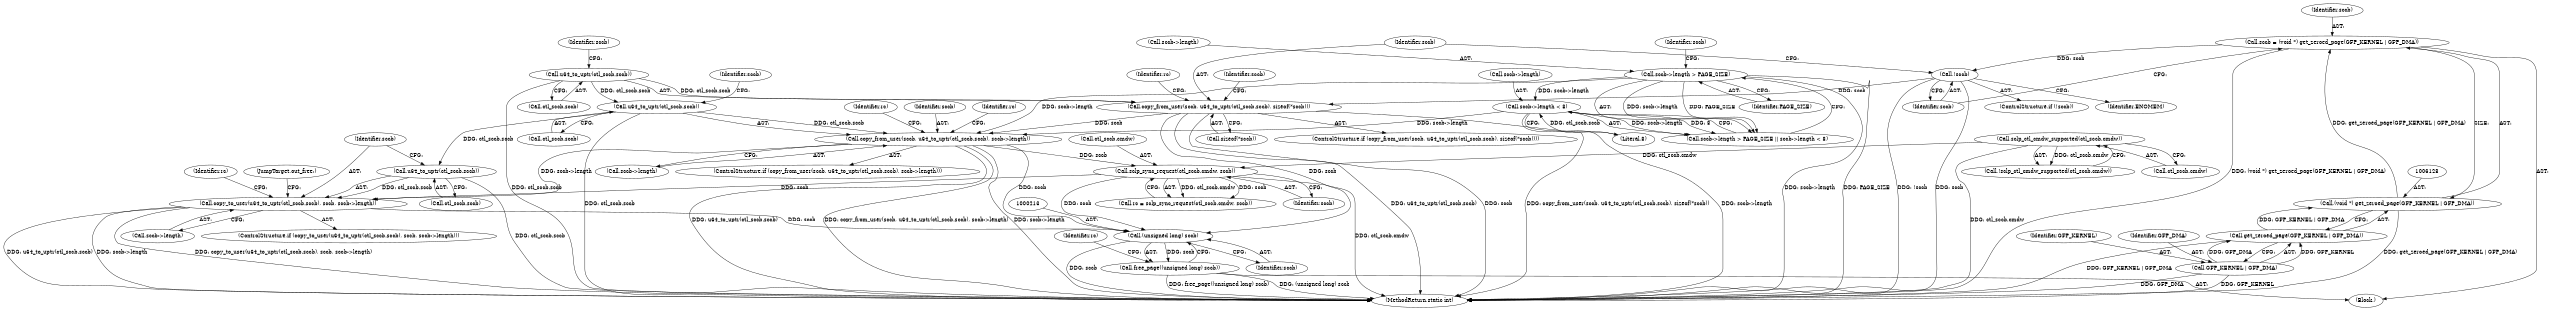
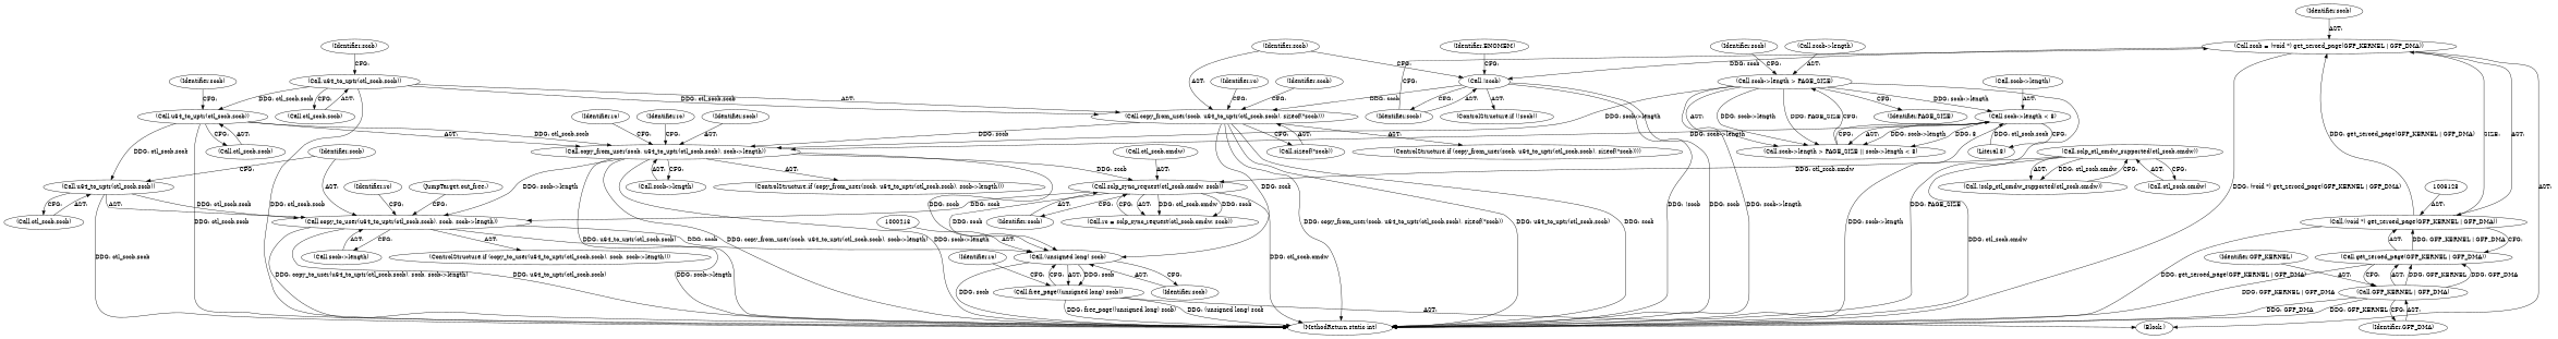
  digraph {
    n1 [label="(Call,copy_to_user(u64_to_uptr(ctl_sccb.sccb), sccb, sccb->length))"]
    n2 [label="(Call,(unsigned long) sccb)"]
    n3 [label="(Call,sccb->length)"]
    n4 [label="(MethodReturn,static int)"]
    n5 [label="(ControlStructure,if (copy_to_user(u64_to_uptr(ctl_sccb.sccb), sccb, sccb->length)))"]
    n6 [label="(Call,free_page((unsigned long) sccb))"]
    n7 [label="(Identifier,sccb)"]
    n8 [label="(Call,u64_to_uptr(ctl_sccb.sccb))"]
    n9 [label="(Call,ctl_sccb.sccb)"]
    n10 [label="(Call,u64_to_uptr(ctl_sccb.sccb))"]
    n11 [label="(Call,copy_from_user(sccb, u64_to_uptr(ctl_sccb.sccb), sccb->length))"]
    n12 [label="(Call,ctl_sccb.sccb)"]
    n13 [label="(Call,sclp_sync_request(ctl_sccb.cmdw, sccb))"]
    n14 [label="(Call,sccb->length)"]
    n15 [label="(ControlStructure,if (copy_from_user(sccb, u64_to_uptr(ctl_sccb.sccb), sccb->length)))"]
    n16 [label="(Call,u64_to_uptr(ctl_sccb.sccb))"]
    n17 [label="(Call,copy_from_user(sccb, u64_to_uptr(ctl_sccb.sccb), sizeof(*sccb)))"]
    n18 [label="(Call,ctl_sccb.sccb)"]
    n19 [label="(Call,sizeof(*sccb))"]
    n20 [label="(ControlStructure,if (copy_from_user(sccb, u64_to_uptr(ctl_sccb.sccb), sizeof(*sccb))))"]
    n21 [label="(Identifier,sccb)"]
    n22 [label="(Call,rc = sclp_sync_request(ctl_sccb.cmdw, sccb))"]
    n23 [label="(Call,sclp_ctl_cmdw_supported(ctl_sccb.cmdw))"]
    n24 [label="(Call,ctl_sccb.cmdw)"]
    n25 [label="(Call,!sclp_ctl_cmdw_supported(ctl_sccb.cmdw))"]
    n26 [label="(Call,!sccb)"]
    n27 [label="(ControlStructure,if (!sccb))"]
    n28 [label="(Identifier,sccb)"]
    n29 [label="(Call,sccb = (void *) get_zeroed_page(GFP_KERNEL | GFP_DMA))"]
    n30 [label="(Call,(void *) get_zeroed_page(GFP_KERNEL | GFP_DMA))"]
    n31 [label="(Block,)"]
    n32 [label="(Call,get_zeroed_page(GFP_KERNEL | GFP_DMA))"]
    n33 [label="(Call,GFP_KERNEL | GFP_DMA)"]
    n34 [label="(Identifier,GFP_DMA)"]
    n35 [label="(Call,sccb->length > PAGE_SIZE)"]
    n36 [label="(Call,sccb->length < 8)"]
    n37 [label="(Identifier,PAGE_SIZE)"]
    n38 [label="(Call,sccb->length > PAGE_SIZE || sccb->length < 8)"]
    n39 [label="(Literal,8)"]
    n40 [label="(Identifier,rc)"]
    n41 [label="(Identifier,sccb)"]
    n42 [label="(JumpTarget,out_free:)"]
    n43 [label="(Identifier,rc)"]
    n44 [label="(Identifier,sccb)"]
    n45 [label="(Identifier,sccb)"]
    n46 [label="(Identifier,rc)"]
    n47 [label="(Identifier,ENOMEM)"]
    n48 [label="(Identifier,sccb)"]
    n49 [label="(Identifier,sccb)"]
    n50 [label="(Call,ctl_sccb.cmdw)"]
    n51 [label="(Call,sccb->length)"]
    n52 [label="(Identifier,sccb)"]
    n53 [label="(Call,sccb->length)"]
    n54 [label="(Identifier,sccb)"]
    n55 [label="(Identifier,rc)"]
    n56 [label="(Identifier,sccb)"]
    n57 [label="(Identifier,GFP_KERNEL)"]
    n58 [label="(Identifier,rc)"]
    n59 [label=1006128]
    1000213
    n1 -> n2 [label="DDG: sccb"]
    n1 -> n3 [label="CFG: "]
    n1 -> n4 [label="DDG: sccb->length"]
    n1 -> n4 [label="DDG: copy_to_user(u64_to_uptr(ctl_sccb.sccb), sccb, sccb->length)"]
    n1 -> n4 [label="DDG: u64_to_uptr(ctl_sccb.sccb)"]
    n1 -> n5 [label="AST: "]
    n2 -> n4 [label="DDG: sccb"]
    n2 -> n6 [label="AST: "]
    n2 -> n6 [label="DDG: sccb"]
    n2 -> n7 [label="CFG: "]
    n3 -> n1 [label="AST: "]
    n6 -> n2 [label="CFG: "]
    n6 -> n4 [label="DDG: (unsigned long) sccb"]
    n6 -> n4 [label="DDG: free_page((unsigned long) sccb)"]
    n6 -> n31 [label="AST: "]
    n7 -> n2 [label="AST: "]
    n8 -> n1 [label="AST: "]
    n8 -> n1 [label="DDG: ctl_sccb.sccb"]
    n8 -> n4 [label="DDG: ctl_sccb.sccb"]
    n8 -> n9 [label="CFG: "]
    n9 -> n8 [label="AST: "]
    n10 -> n4 [label="DDG: ctl_sccb.sccb"]
    n10 -> n8 [label="DDG: ctl_sccb.sccb"]
    n10 -> n11 [label="AST: "]
    n10 -> n11 [label="DDG: ctl_sccb.sccb"]
    n10 -> n12 [label="CFG: "]
    n11 -> n1 [label="DDG: sccb->length"]
    n11 -> n2 [label="DDG: sccb"]
    n11 -> n4 [label="DDG: u64_to_uptr(ctl_sccb.sccb)"]
    n11 -> n4 [label="DDG: copy_from_user(sccb, u64_to_uptr(ctl_sccb.sccb), sccb->length)"]
    n11 -> n4 [label="DDG: sccb->length"]
    n11 -> n13 [label="DDG: sccb"]
    n11 -> n14 [label="CFG: "]
    n11 -> n15 [label="AST: "]
    n12 -> n10 [label="AST: "]
    n13 -> n1 [label="DDG: sccb"]
    n13 -> n2 [label="DDG: sccb"]
    n13 -> n4 [label="DDG: ctl_sccb.cmdw"]
    n13 -> n21 [label="CFG: "]
    n13 -> n22 [label="AST: "]
    n13 -> n22 [label="DDG: ctl_sccb.cmdw"]
    n13 -> n22 [label="DDG: sccb"]
    n14 -> n11 [label="AST: "]
    n16 -> n4 [label="DDG: ctl_sccb.sccb"]
    n16 -> n10 [label="DDG: ctl_sccb.sccb"]
    n16 -> n17 [label="AST: "]
    n16 -> n17 [label="DDG: ctl_sccb.sccb"]
    n16 -> n18 [label="CFG: "]
    n17 -> n2 [label="DDG: sccb"]
    n17 -> n4 [label="DDG: u64_to_uptr(ctl_sccb.sccb)"]
    n17 -> n4 [label="DDG: sccb"]
    n17 -> n4 [label="DDG: copy_from_user(sccb, u64_to_uptr(ctl_sccb.sccb), sizeof(*sccb))"]
    n17 -> n11 [label="DDG: sccb"]
    n17 -> n19 [label="CFG: "]
    n17 -> n20 [label="AST: "]
    n18 -> n16 [label="AST: "]
    n19 -> n17 [label="AST: "]
    n21 -> n13 [label="AST: "]
    n22 -> n13 [label="CFG: "]
    n23 -> n4 [label="DDG: ctl_sccb.cmdw"]
    n23 -> n13 [label="DDG: ctl_sccb.cmdw"]
    n23 -> n24 [label="CFG: "]
    n23 -> n25 [label="AST: "]
    n23 -> n25 [label="DDG: ctl_sccb.cmdw"]
    n24 -> n23 [label="AST: "]
    n25 -> n23 [label="CFG: "]
    n26 -> n4 [label="DDG: !sccb"]
    n26 -> n4 [label="DDG: sccb"]
    n26 -> n17 [label="DDG: sccb"]
    n26 -> n27 [label="AST: "]
    n26 -> n28 [label="CFG: "]
    n28 -> n26 [label="AST: "]
    n28 -> n29 [label="CFG: "]
    n29 -> n4 [label="DDG: (void *) get_zeroed_page(GFP_KERNEL | GFP_DMA)"]
    n29 -> n26 [label="DDG: sccb"]
    n29 -> n30 [label="SIZE: "]
    n29 -> n31 [label="AST: "]
    n30 -> n4 [label="DDG: get_zeroed_page(GFP_KERNEL | GFP_DMA)"]
    n30 -> n29 [label="AST: "]
    n30 -> n29 [label="DDG: get_zeroed_page(GFP_KERNEL | GFP_DMA)"]
    n30 -> n32 [label="CFG: "]
    n32 -> n4 [label="DDG: GFP_KERNEL | GFP_DMA"]
    n32 -> n30 [label="AST: "]
    n32 -> n30 [label="DDG: GFP_KERNEL | GFP_DMA"]
    n32 -> n33 [label="CFG: "]
    n33 -> n4 [label="DDG: GFP_DMA"]
    n33 -> n4 [label="DDG: GFP_KERNEL"]
    n33 -> n32 [label="AST: "]
    n33 -> n32 [label="DDG: GFP_KERNEL"]
    n33 -> n32 [label="DDG: GFP_DMA"]
+   n33 -> n34 [label="CFG: "]
    n34 -> n33 [label="AST: "]
    n35 -> n4 [label="DDG: sccb->length"]
    n35 -> n4 [label="DDG: PAGE_SIZE"]
    n35 -> n11 [label="DDG: sccb->length"]
    n35 -> n36 [label="DDG: sccb->length"]
    n35 -> n37 [label="CFG: "]
    n35 -> n38 [label="AST: "]
    n35 -> n38 [label="DDG: sccb->length"]
    n35 -> n38 [label="DDG: PAGE_SIZE"]
    n36 -> n4 [label="DDG: sccb->length"]
    n36 -> n11 [label="DDG: sccb->length"]
    n36 -> n38 [label="AST: "]
    n36 -> n38 [label="DDG: sccb->length"]
    n36 -> n38 [label="DDG: 8"]
    n36 -> n39 [label="CFG: "]
-   n37 -> n35 [label="AST: "]
    n38 -> n35 [label="CFG: "]
    n38 -> n36 [label="CFG: "]
    n39 -> n36 [label="DDG: ctl_sccb.sccb"]
    n40 -> n17 [label="CFG: "]
    n41 -> n17 [label="AST: "]
    n41 -> n26 [label="CFG: "]
    n42 -> n1 [label="CFG: "]
    n43 -> n11 [label="CFG: "]
    n44 -> n17 [label="CFG: "]
    n45 -> n35 [label="CFG: "]
    n46 -> n11 [label="CFG: "]
-   n26 -> n47 [label="CFG: "]
+   n47 -> n26 [label="CFG: "]
    n48 -> n10 [label="CFG: "]
    n49 -> n29 [label="AST: "]
    n50 -> n13 [label="AST: "]
    n51 -> n35 [label="AST: "]
    n52 -> n16 [label="CFG: "]
    n53 -> n36 [label="AST: "]
    n54 -> n11 [label="AST: "]
    n55 -> n6 [label="CFG: "]
    n56 -> n1 [label="AST: "]
    n56 -> n8 [label="CFG: "]
    n57 -> n33 [label="AST: "]
    n58 -> n1 [label="CFG: "]
    n59 -> n30 [label="AST: "]
    1000213 -> n2 [label="AST: "]
  }
